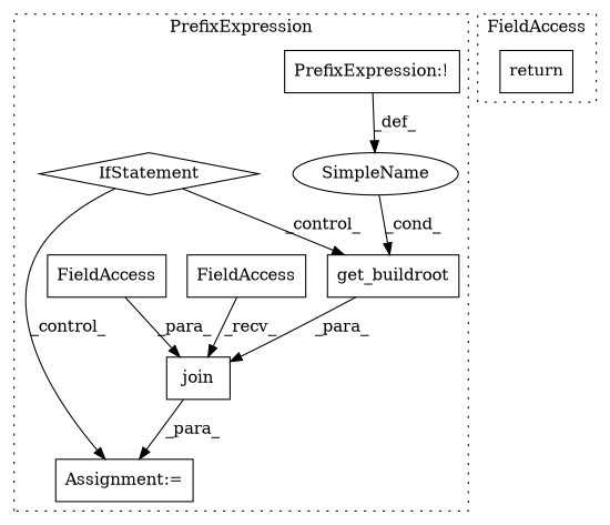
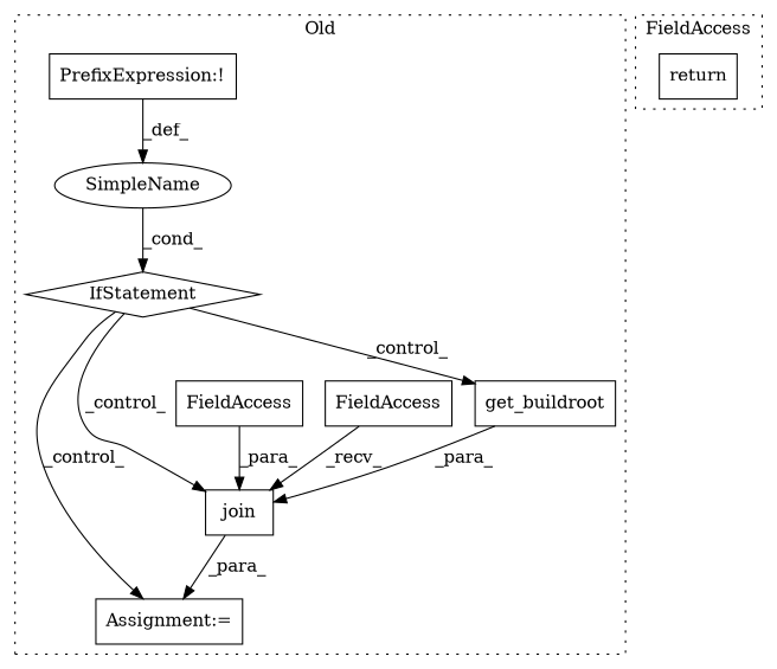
  digraph {
    node [a=32 l=1 shape=box]
    n1 [l=15 label=get_buildroot s=3323]
    n2 [a=7 label="Assignment:=" s=3292]
    n3 [l="5,1" label=join s="3318,3356"]
    n4 [a=22 l=7 label=FieldAccess s=3310]
    n5 [a=22 l=17 label=FieldAccess s=3339]
    n6 [a=25 l="4,2" label=IfStatement s="3138,3179" shape=diamond]
    n7 [a=38 label="PrefixExpression:!" s=3142]
    n8 [a=42 label=SimpleName shape=ellipse l=""]
    n9 [a=41 l=7 label=return s=4808]
    subgraph cluster_1 {
-     label=PrefixExpression
+     label=Old
      style=dotted
      n1
      n2
      n3
      n4
      n5
      n6
      n7
      n8
    }
    subgraph cluster_2 {
      label=FieldAccess
      style=dotted
      n9
    }
    n1 -> n3 [label=_para_]
    n3 -> n2 [label=_para_]
    n4 -> n3 [label=_recv_]
    n5 -> n3 [label=_para_]
    n6 -> n1 [label=_control_]
    n6 -> n2 [label=_control_]
+   n6 -> n3 [label=_control_]
    n7 -> n8 [label=_def_]
-   n8 -> n1 [label=_cond_]
+   n8 -> n6 [label=_cond_]
  }
